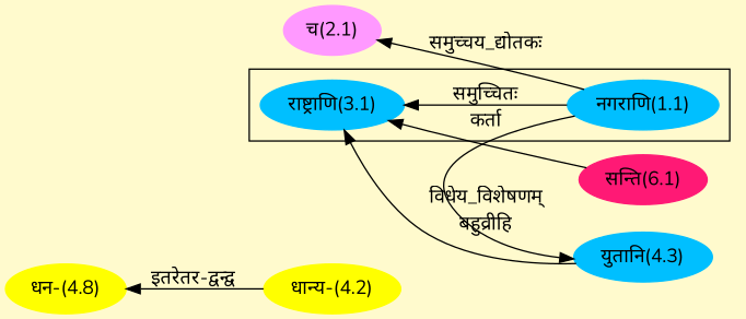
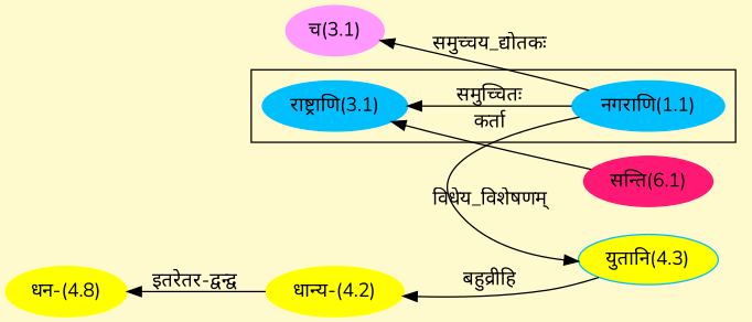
  digraph {
    bgcolor=lemonchiffon1
    compound=true
    fontname=Nunito
    rankdir=LR
    node [color="#00BFFF" fontname=Nunito style=filled]
    edge [dir=back fontname=Nunito]
    n1 [label="राष्ट्राणि(3.1)"]
    n2 [label="नगराणि(1.1)"]
    n3 [color="#FF1975" label="सन्ति(6.1)"]
-   n4 [color="#FF99FF" label="च(2.1)"]
+   n4 [color="#FF99FF" label="च(3.1)"]
    n5 [color="#FFFF00" label="धन-(4.8)"]
    n6 [color="#FFFF00" label="धान्य-(4.2)"]
-   n7 [label="युतानि(4.3)"]
+   n7 [label="युतानि(4.3)" fillcolor="#FFFF00"]
    subgraph cluster_1 {
      n1
      n2
    }
    n1 -> n2 [label="समुच्चितः"]
    n1 -> n3 [label="कर्ता"]
    n4 -> n2 [label="समुच्चय_द्योतकः"]
    n5 -> n6 [label="इतरेतर-द्वन्द्व"]
-   n1 -> n7 [label="बहुव्रीहि"]
+   n6 -> n7 [label="बहुव्रीहि"]
    n7 -> n2 [label="विधेय_विशेषणम्"]
  }
